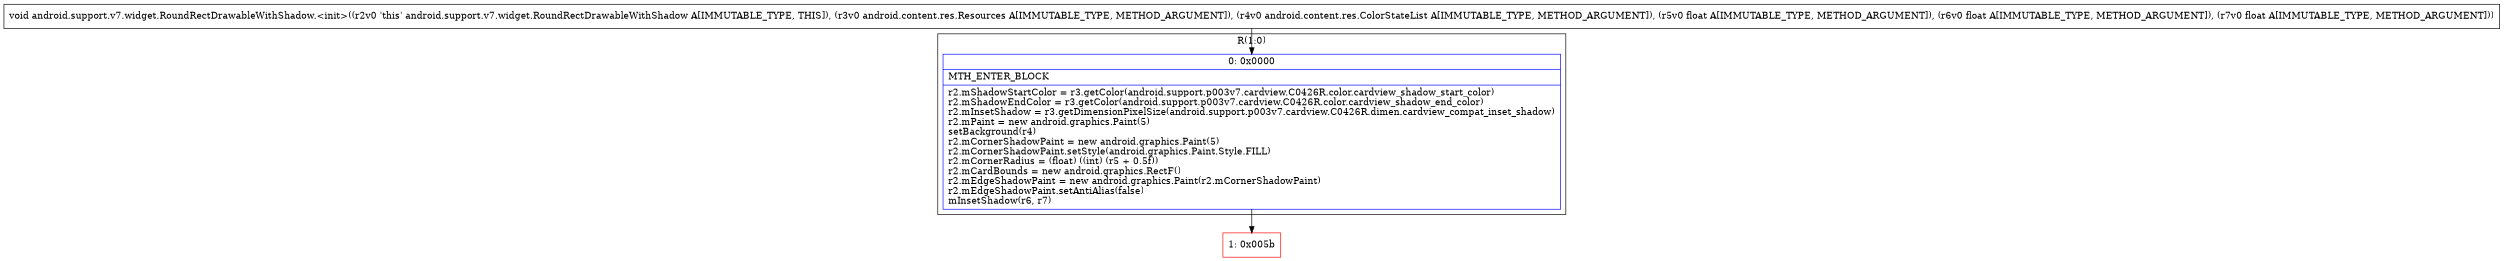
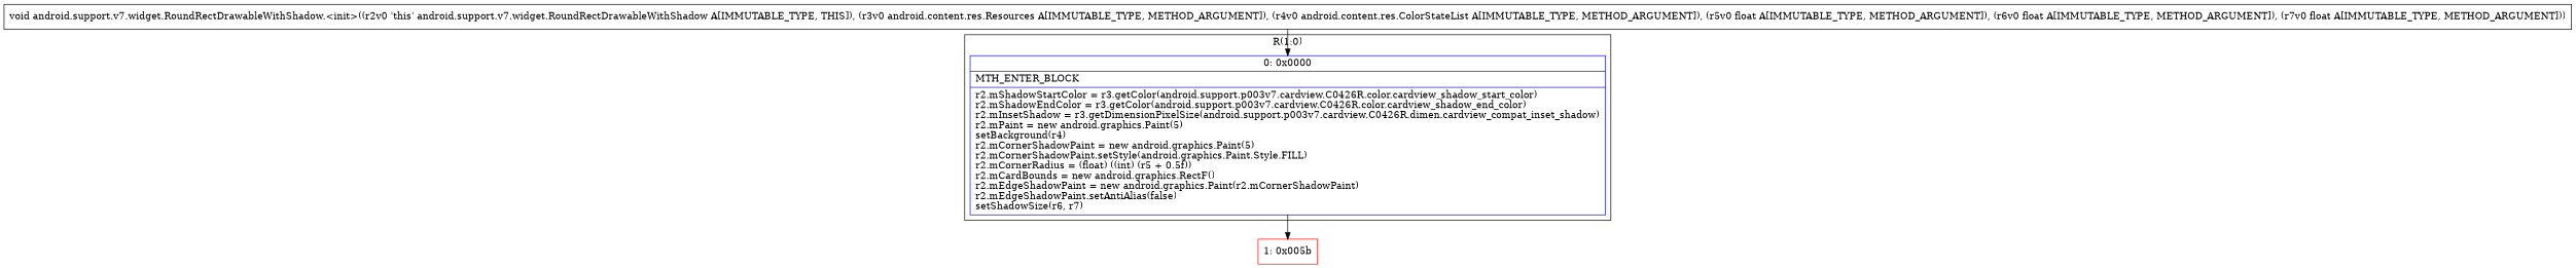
  digraph {
    node [shape=record]
-   n1 [color=blue label="{0\:\ 0x0000|MTH_ENTER_BLOCK\l|r2.mShadowStartColor = r3.getColor(android.support.p003v7.cardview.C0426R.color.cardview_shadow_start_color)\lr2.mShadowEndColor = r3.getColor(android.support.p003v7.cardview.C0426R.color.cardview_shadow_end_color)\lr2.mInsetShadow = r3.getDimensionPixelSize(android.support.p003v7.cardview.C0426R.dimen.cardview_compat_inset_shadow)\lr2.mPaint = new android.graphics.Paint(5)\lsetBackground(r4)\lr2.mCornerShadowPaint = new android.graphics.Paint(5)\lr2.mCornerShadowPaint.setStyle(android.graphics.Paint.Style.FILL)\lr2.mCornerRadius = (float) ((int) (r5 + 0.5f))\lr2.mCardBounds = new android.graphics.RectF()\lr2.mEdgeShadowPaint = new android.graphics.Paint(r2.mCornerShadowPaint)\lr2.mEdgeShadowPaint.setAntiAlias(false)\lmInsetShadow(r6, r7)\l}"]
+   n1 [color=blue label="{0\:\ 0x0000|MTH_ENTER_BLOCK\l|r2.mShadowStartColor = r3.getColor(android.support.p003v7.cardview.C0426R.color.cardview_shadow_start_color)\lr2.mShadowEndColor = r3.getColor(android.support.p003v7.cardview.C0426R.color.cardview_shadow_end_color)\lr2.mInsetShadow = r3.getDimensionPixelSize(android.support.p003v7.cardview.C0426R.dimen.cardview_compat_inset_shadow)\lr2.mPaint = new android.graphics.Paint(5)\lsetBackground(r4)\lr2.mCornerShadowPaint = new android.graphics.Paint(5)\lr2.mCornerShadowPaint.setStyle(android.graphics.Paint.Style.FILL)\lr2.mCornerRadius = (float) ((int) (r5 + 0.5f))\lr2.mCardBounds = new android.graphics.RectF()\lr2.mEdgeShadowPaint = new android.graphics.Paint(r2.mCornerShadowPaint)\lr2.mEdgeShadowPaint.setAntiAlias(false)\lsetShadowSize(r6, r7)\l}"]
    n2 [color=red label="{1\:\ 0x005b}"]
    n3 [label="{void android.support.v7.widget.RoundRectDrawableWithShadow.\<init\>((r2v0 'this' android.support.v7.widget.RoundRectDrawableWithShadow A[IMMUTABLE_TYPE, THIS]), (r3v0 android.content.res.Resources A[IMMUTABLE_TYPE, METHOD_ARGUMENT]), (r4v0 android.content.res.ColorStateList A[IMMUTABLE_TYPE, METHOD_ARGUMENT]), (r5v0 float A[IMMUTABLE_TYPE, METHOD_ARGUMENT]), (r6v0 float A[IMMUTABLE_TYPE, METHOD_ARGUMENT]), (r7v0 float A[IMMUTABLE_TYPE, METHOD_ARGUMENT])) }"]
    subgraph cluster_1 {
      label="R(1:0)"
      n1
    }
    n1 -> n2
    n3 -> n1
  }
